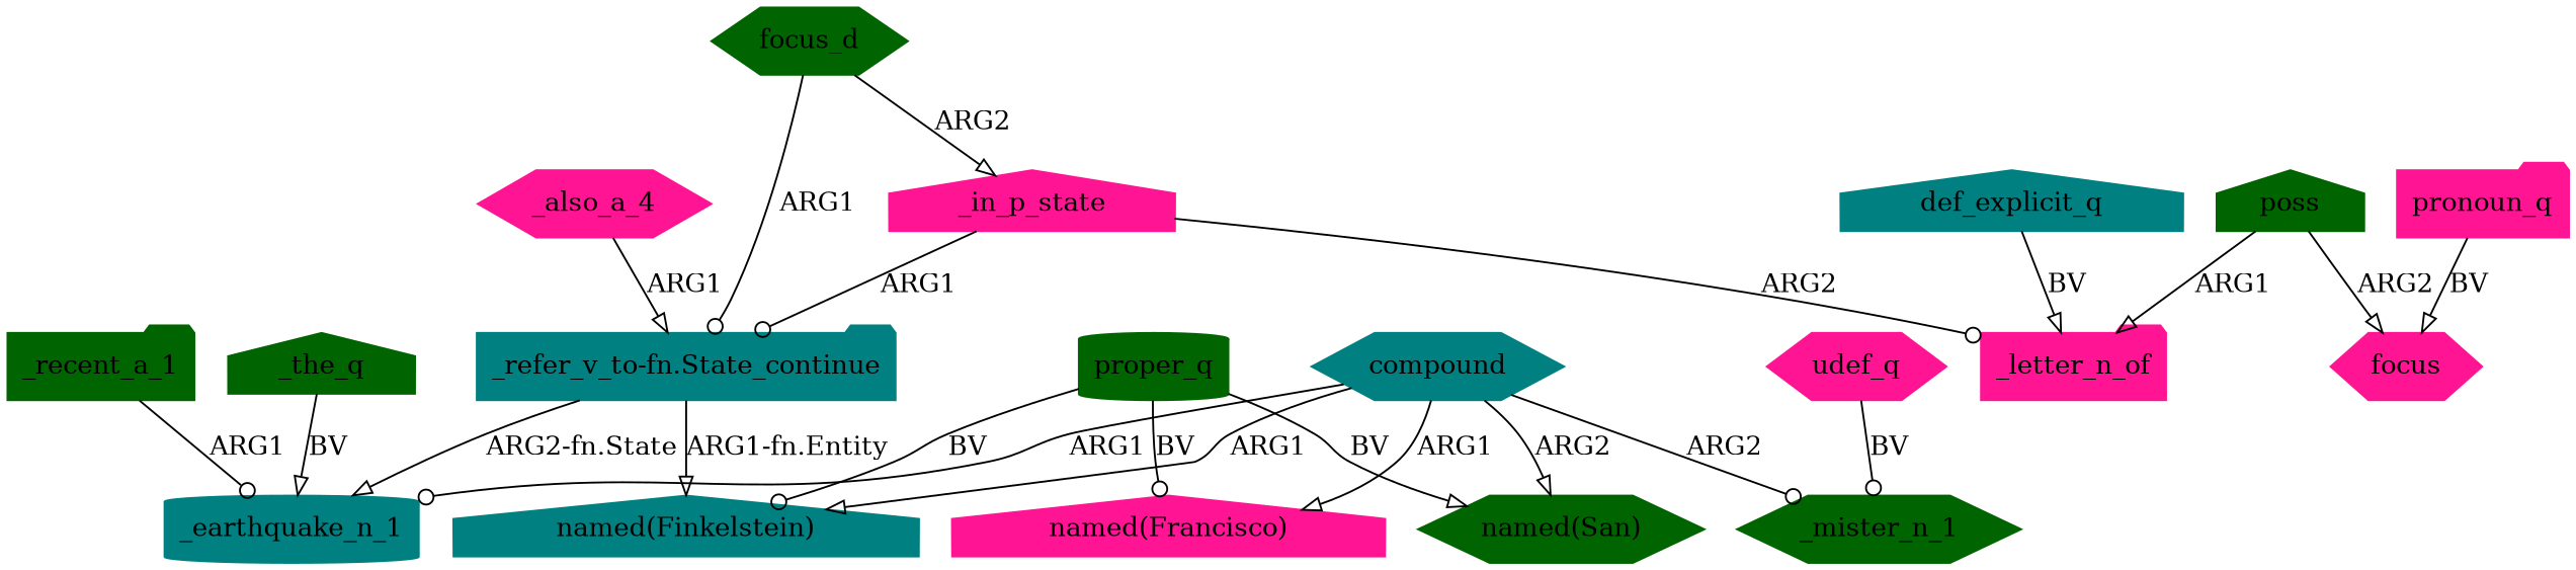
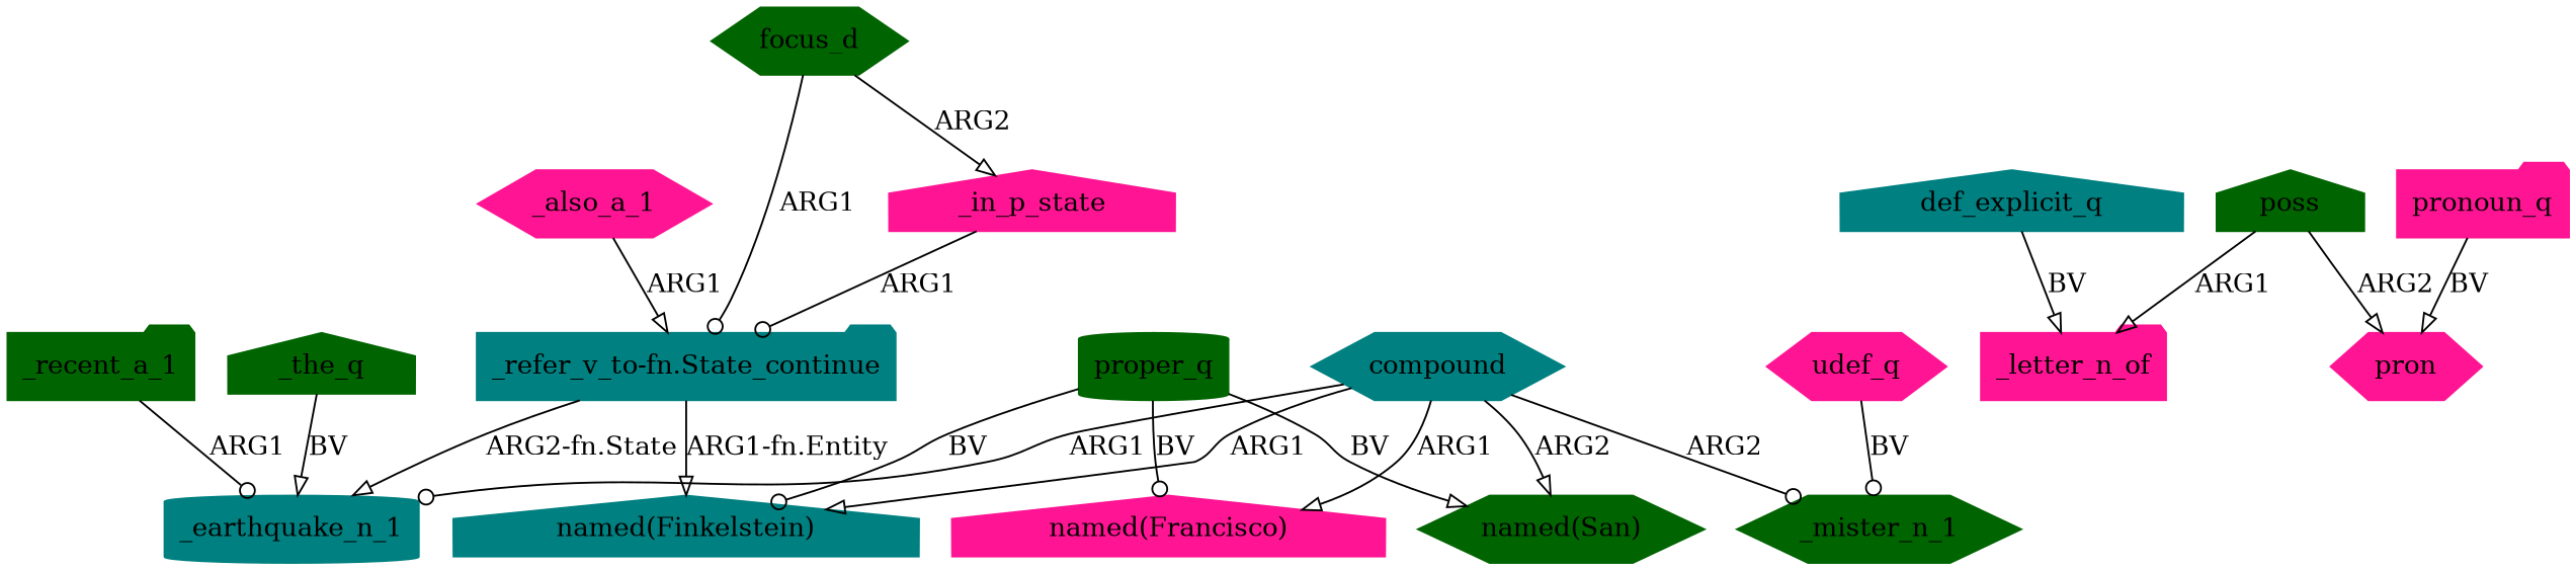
  digraph {
    node [color=deeppink shape=hexagon style=filled]
    edge [arrowhead=onormal]
    "_refer_v_to-fn.State_continue" [color=teal shape=folder]
-   _also_a_1 [label=_also_a_4]
+   _also_a_1
    _earthquake_n_1 [color=teal shape=cylinder]
    "named(Finkelstein)" [color=teal shape=house]
    compound [color=teal]
    _mister_n_1 [color=darkgreen]
    "named(Francisco)" [shape=house]
    "named(San)" [color=darkgreen]
    focus_d [color=darkgreen]
    _in_p_state [shape=house]
    _letter_n_of [shape=folder]
    _recent_a_1 [color=darkgreen shape=folder]
    def_explicit_q [color=teal shape=house]
    proper_q [color=darkgreen shape=cylinder]
    udef_q
    pronoun_q [shape=folder]
-   pron [label=focus]
+   pron
    poss [color=darkgreen shape=house]
    _the_q [color=darkgreen shape=house]
    "_refer_v_to-fn.State_continue" -> _earthquake_n_1 [label="ARG2-fn.State"]
    "_refer_v_to-fn.State_continue" -> "named(Finkelstein)" [label="ARG1-fn.Entity"]
    _also_a_1 -> "_refer_v_to-fn.State_continue" [label=ARG1]
    compound -> _earthquake_n_1 [arrowhead=odot label=ARG1]
    compound -> "named(Finkelstein)" [label=ARG1]
    compound -> _mister_n_1 [arrowhead=odot label=ARG2]
    compound -> "named(Francisco)" [label=ARG1]
    compound -> "named(San)" [label=ARG2]
    focus_d -> "_refer_v_to-fn.State_continue" [arrowhead=odot label=ARG1]
    focus_d -> _in_p_state [label=ARG2]
    _in_p_state -> "_refer_v_to-fn.State_continue" [arrowhead=odot label=ARG1]
-   _in_p_state -> _letter_n_of [arrowhead=odot label=ARG2]
    _recent_a_1 -> _earthquake_n_1 [arrowhead=odot label=ARG1]
    def_explicit_q -> _letter_n_of [label=BV]
    proper_q -> "named(Finkelstein)" [arrowhead=odot label=BV]
    proper_q -> "named(Francisco)" [arrowhead=odot label=BV]
    proper_q -> "named(San)" [label=BV]
    udef_q -> _mister_n_1 [arrowhead=odot label=BV]
    pronoun_q -> pron [label=BV]
    poss -> _letter_n_of [label=ARG1]
    poss -> pron [label=ARG2]
    _the_q -> _earthquake_n_1 [label=BV]
  }
